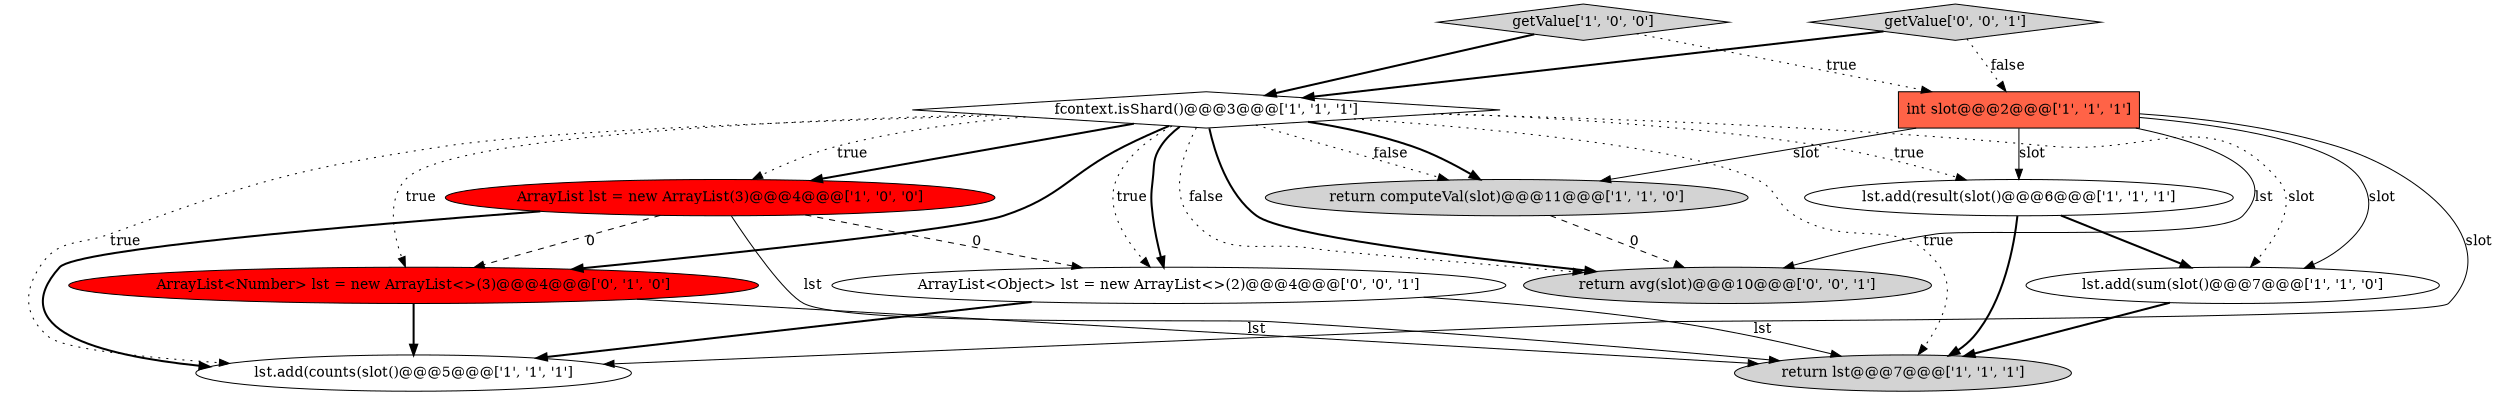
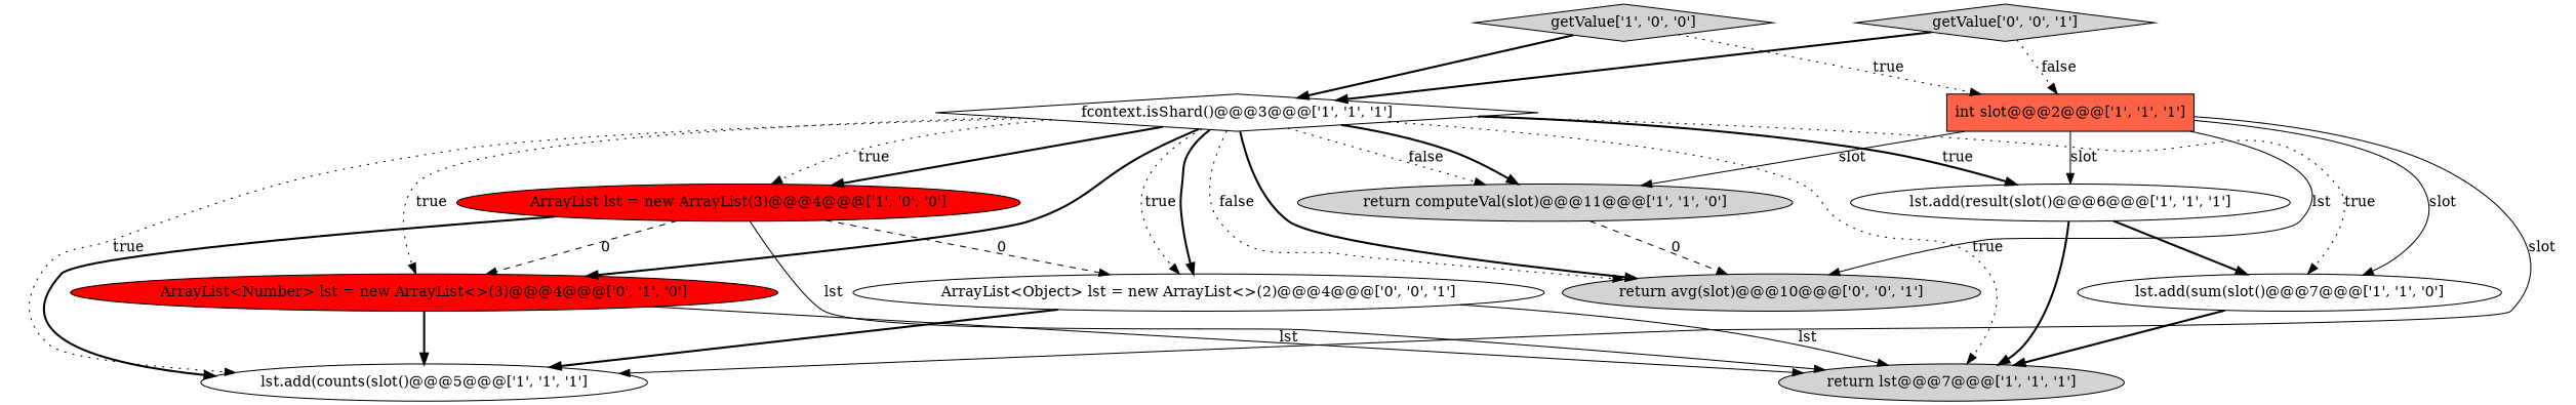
  digraph {
    node [fillcolor=white shape=ellipse style=filled]
    edge [style=bold]
    n1 [label="lst.add(counts(slot()@@@5@@@['1', '1', '1']"]
    n2 [label="lst.add(result(slot()@@@6@@@['1', '1', '1']"]
    n3 [fillcolor=lightgray label="return lst@@@7@@@['1', '1', '1']"]
    n4 [label="lst.add(sum(slot()@@@7@@@['1', '1', '0']"]
    n5 [fillcolor=red label="ArrayList lst = new ArrayList(3)@@@4@@@['1', '0', '0']"]
    n6 [label="ArrayList<Object> lst = new ArrayList<>(2)@@@4@@@['0', '0', '1']"]
    n7 [fillcolor=red label="ArrayList<Number> lst = new ArrayList<>(3)@@@4@@@['0', '1', '0']"]
    n8 [fillcolor=lightgray label="getValue['1', '0', '0']" shape=diamond]
    n9 [label="fcontext.isShard()@@@3@@@['1', '1', '1']" shape=diamond]
    n10 [fillcolor=tomato label="int slot@@@2@@@['1', '1', '1']" shape=box]
    n11 [fillcolor=lightgray label="return avg(slot)@@@10@@@['0', '0', '1']"]
    n12 [fillcolor=lightgray label="return computeVal(slot)@@@11@@@['1', '1', '0']"]
    n13 [fillcolor=lightgray label="getValue['0', '0', '1']" shape=diamond]
    n2 -> n3
    n2 -> n4
    n4 -> n3
    n5 -> n1
    n5 -> n3 [label=lst style=solid]
    n5 -> n6 [label=0 style=dashed]
    n5 -> n7 [label=0 style=dashed]
    n6 -> n1
    n6 -> n3 [label=lst style=solid]
    n7 -> n1
    n7 -> n3 [label=lst style=solid]
    n8 -> n9
    n8 -> n10 [label=true style=dotted]
    n9 -> n1 [label=true style=dotted]
-   n9 -> n2 [label=true style=dotted]
+   n9 -> n2 [label=true]
    n9 -> n3 [label=true style=dotted]
-   n9 -> n4 [label=slot style=dotted]
+   n9 -> n4 [label=true style=dotted]
    n9 -> n5 [label=true style=dotted]
    n9 -> n5
    n9 -> n6
    n9 -> n6 [label=true style=dotted]
    n9 -> n7
    n9 -> n7 [label=true style=dotted]
    n9 -> n11
    n9 -> n11 [label=false style=dotted]
    n9 -> n12 [label=false style=dotted]
    n9 -> n12
    n10 -> n1 [label=slot style=solid]
    n10 -> n2 [label=slot style=solid]
    n10 -> n4 [label=slot style=solid]
    n10 -> n11 [label=lst style=solid]
    n10 -> n12 [label=slot style=solid]
    n12 -> n11 [label=0 style=dashed]
    n13 -> n9
    n13 -> n10 [label=false style=dotted]
  }
